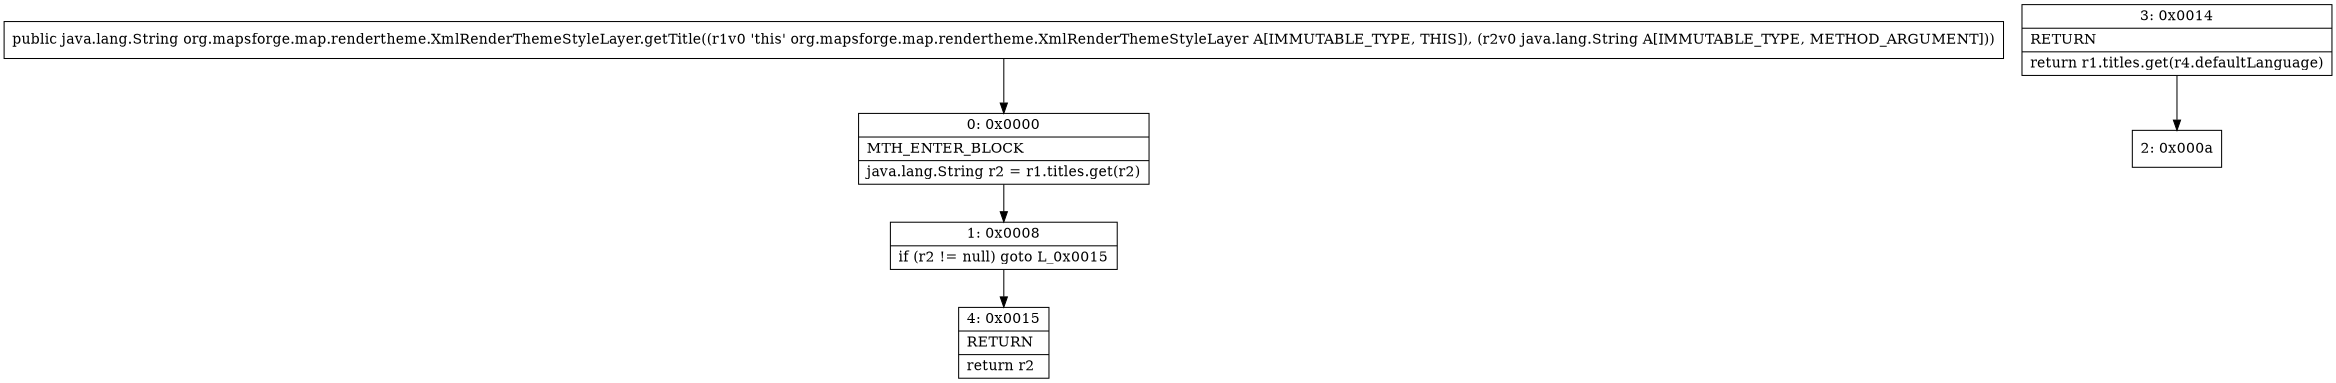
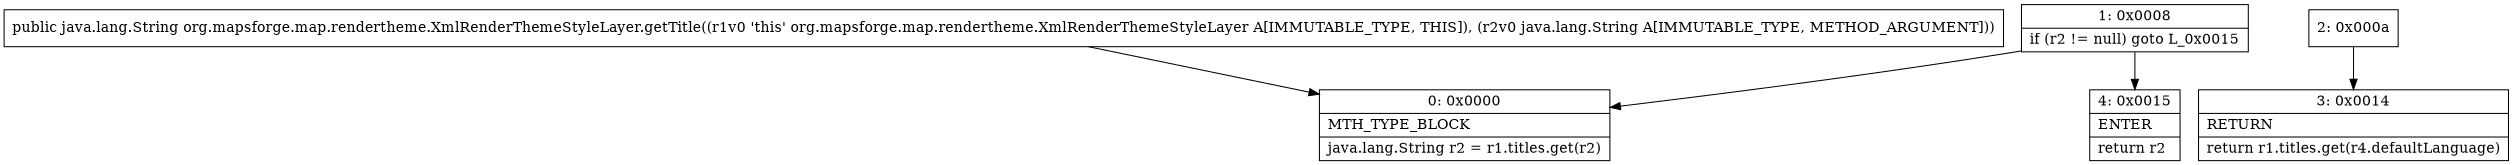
  digraph {
    node [shape=record]
-   n1 [label="{0\:\ 0x0000|MTH_ENTER_BLOCK\l|java.lang.String r2 = r1.titles.get(r2)\l}"]
+   n1 [label="{0\:\ 0x0000|MTH_TYPE_BLOCK\l|java.lang.String r2 = r1.titles.get(r2)\l}"]
    n2 [label="{1\:\ 0x0008|if (r2 != null) goto L_0x0015\l}"]
-   n3 [label="{4\:\ 0x0015|RETURN\l|return r2\l}"]
+   n3 [label="{4\:\ 0x0015|ENTER\l|return r2\l}"]
    n4 [label="{2\:\ 0x000a}"]
    n5 [label="{3\:\ 0x0014|RETURN\l|return r1.titles.get(r4.defaultLanguage)\l}"]
    n6 [label="{public java.lang.String org.mapsforge.map.rendertheme.XmlRenderThemeStyleLayer.getTitle((r1v0 'this' org.mapsforge.map.rendertheme.XmlRenderThemeStyleLayer A[IMMUTABLE_TYPE, THIS]), (r2v0 java.lang.String A[IMMUTABLE_TYPE, METHOD_ARGUMENT])) }"]
-   n1 -> n2
+   n2 -> n1
    n2 -> n3
-   n5 -> n4
+   n4 -> n5
    n6 -> n1
  }
